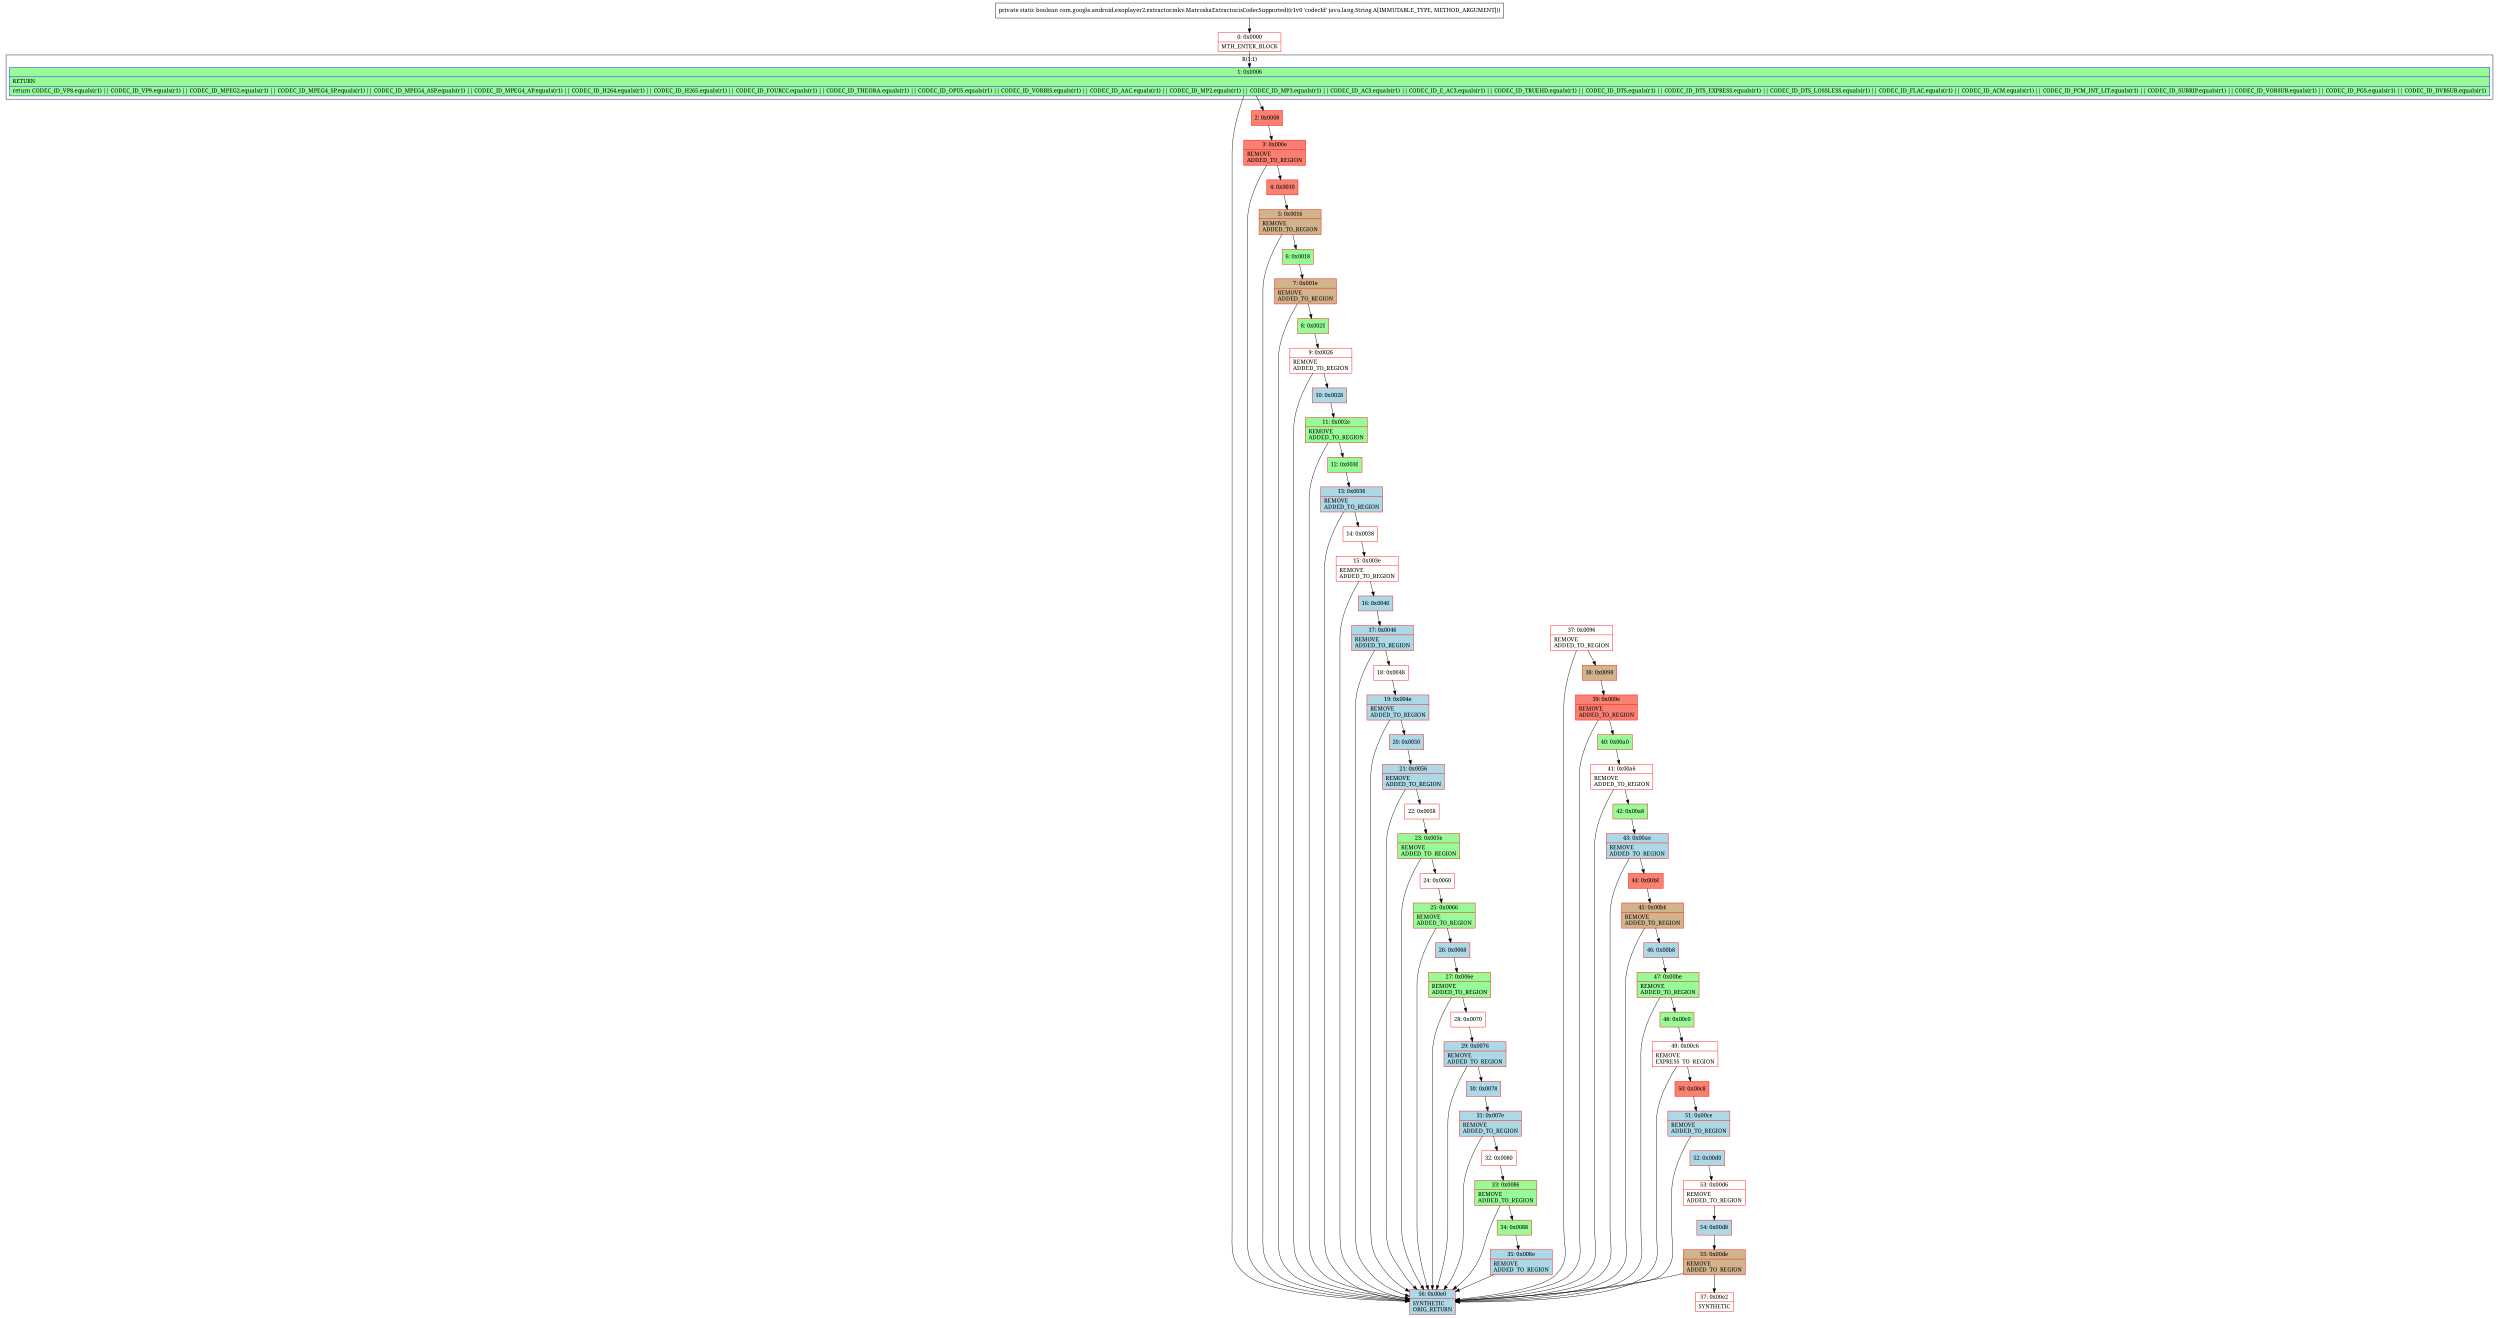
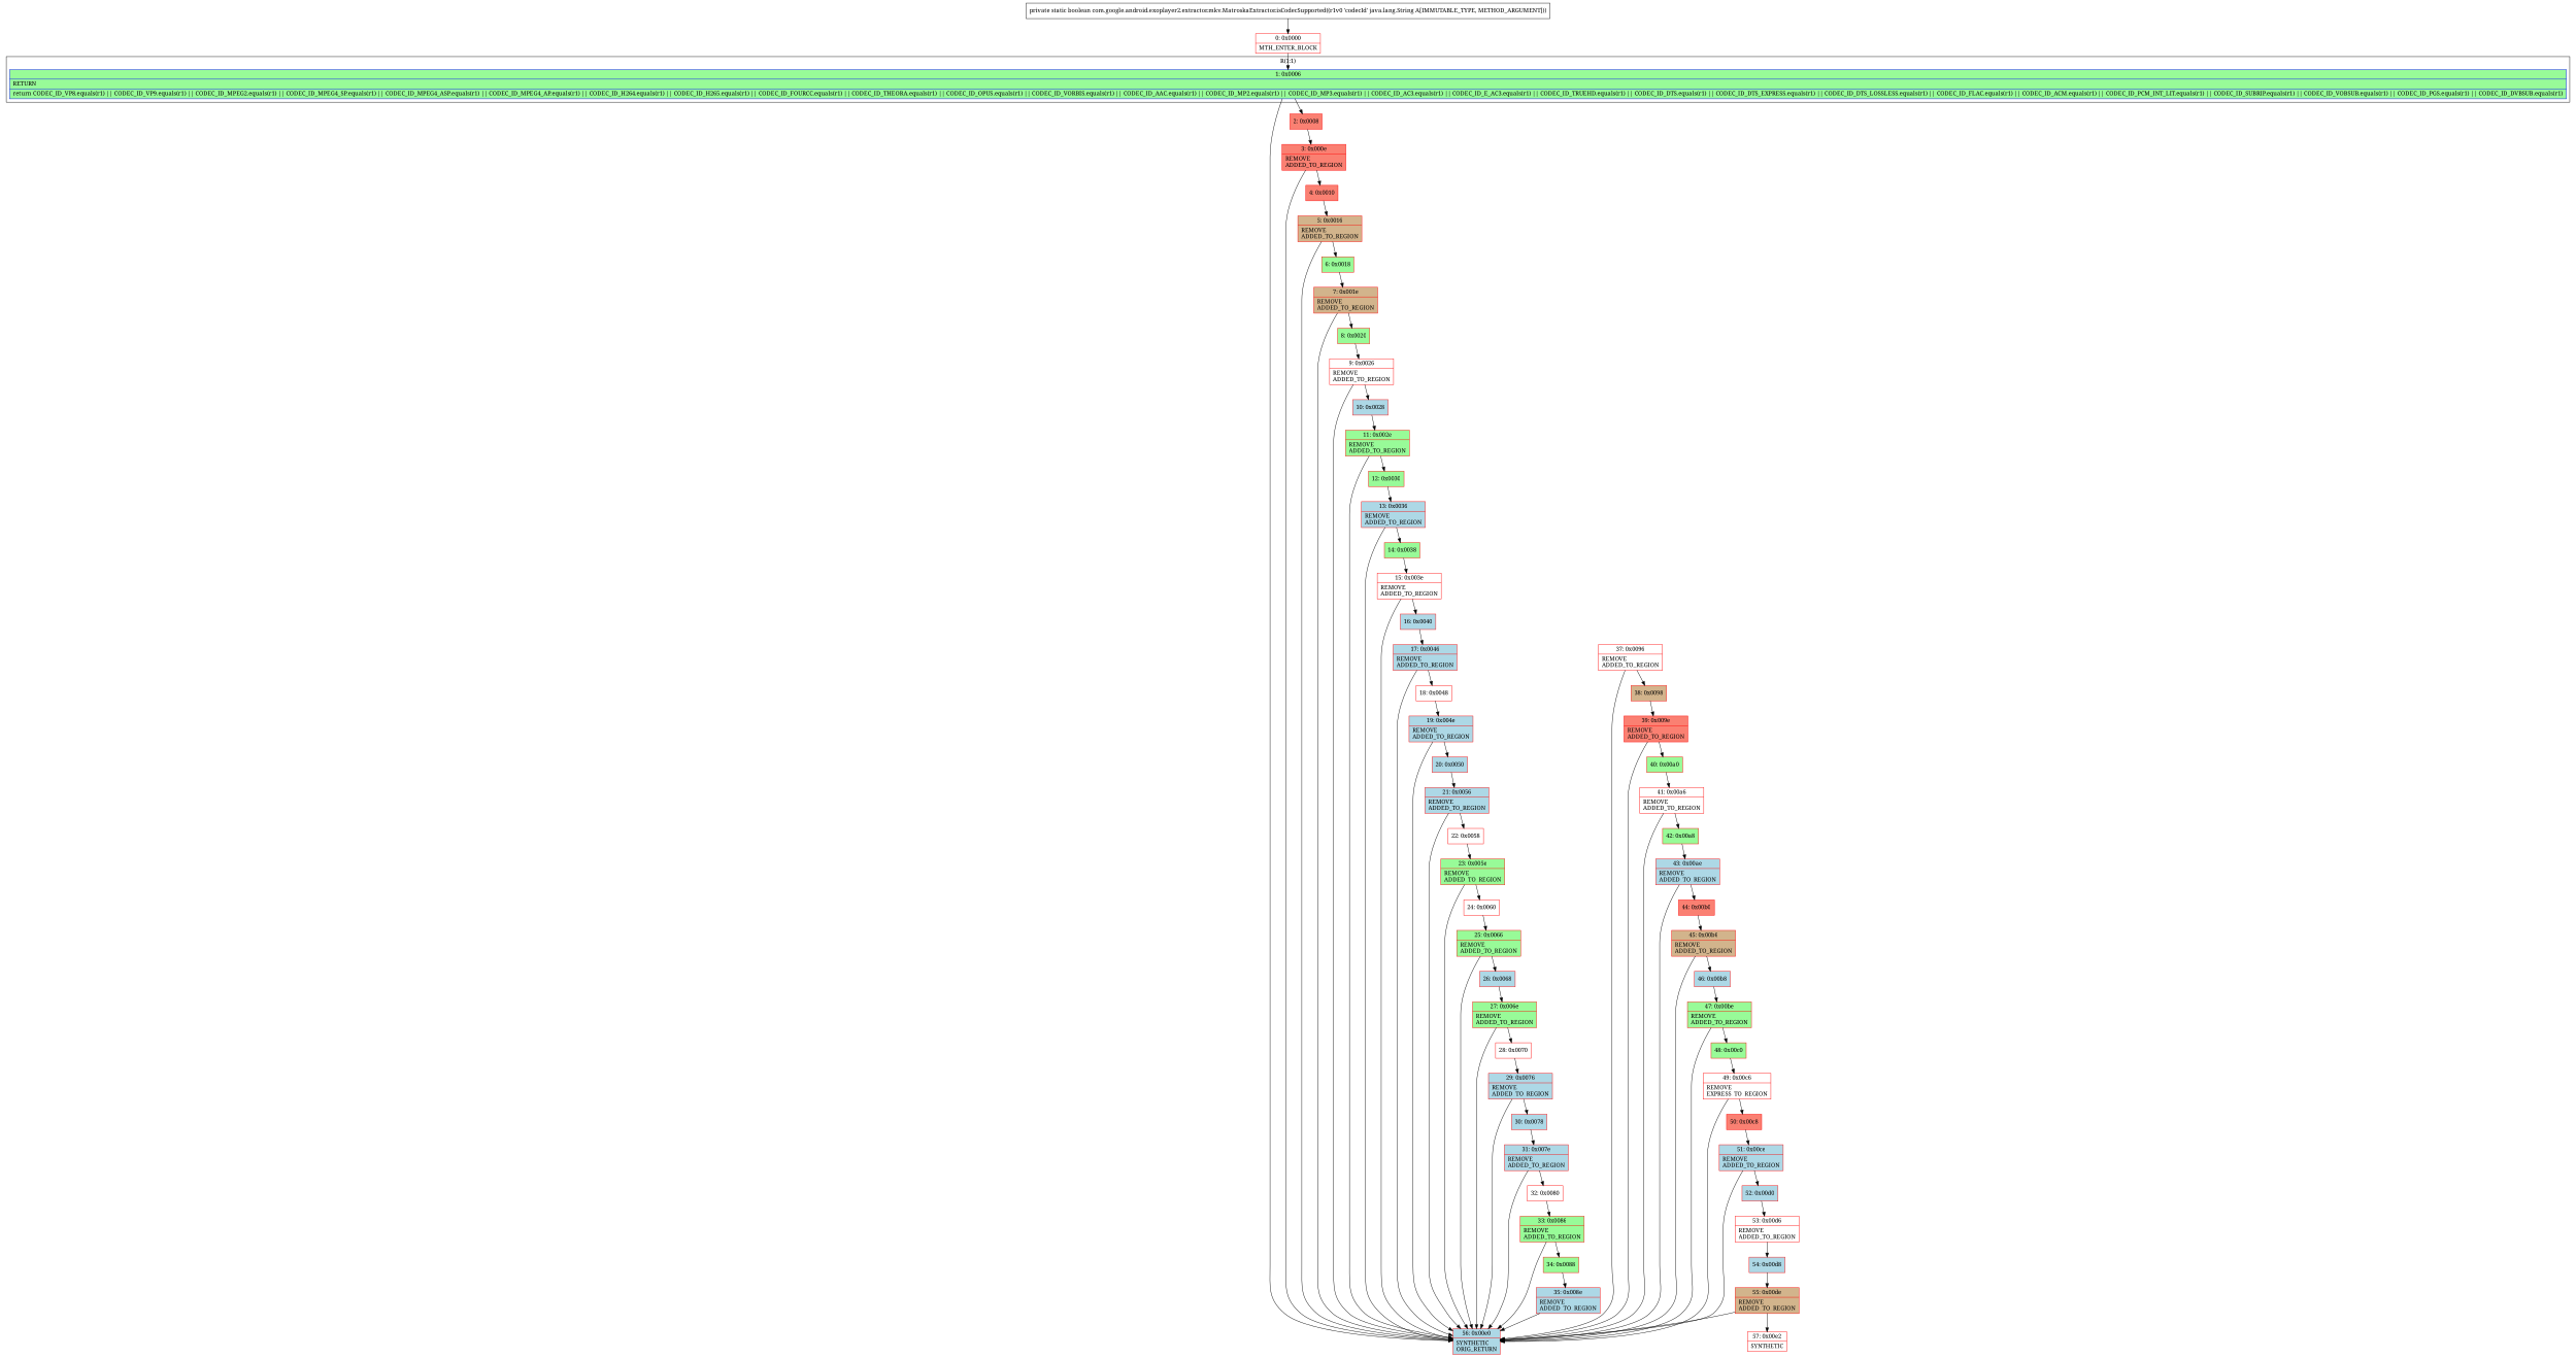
  digraph {
    fontname="Noto Serif"
    node [color=red fillcolor=lightblue fontname="Noto Serif" shape=record style=filled]
    edge [fontname="Noto Serif"]
    n1 [color=blue fillcolor=palegreen label="{1\:\ 0x0006|RETURN\l|return CODEC_ID_VP8.equals(r1) \|\| CODEC_ID_VP9.equals(r1) \|\| CODEC_ID_MPEG2.equals(r1) \|\| CODEC_ID_MPEG4_SP.equals(r1) \|\| CODEC_ID_MPEG4_ASP.equals(r1) \|\| CODEC_ID_MPEG4_AP.equals(r1) \|\| CODEC_ID_H264.equals(r1) \|\| CODEC_ID_H265.equals(r1) \|\| CODEC_ID_FOURCC.equals(r1) \|\| CODEC_ID_THEORA.equals(r1) \|\| CODEC_ID_OPUS.equals(r1) \|\| CODEC_ID_VORBIS.equals(r1) \|\| CODEC_ID_AAC.equals(r1) \|\| CODEC_ID_MP2.equals(r1) \|\| CODEC_ID_MP3.equals(r1) \|\| CODEC_ID_AC3.equals(r1) \|\| CODEC_ID_E_AC3.equals(r1) \|\| CODEC_ID_TRUEHD.equals(r1) \|\| CODEC_ID_DTS.equals(r1) \|\| CODEC_ID_DTS_EXPRESS.equals(r1) \|\| CODEC_ID_DTS_LOSSLESS.equals(r1) \|\| CODEC_ID_FLAC.equals(r1) \|\| CODEC_ID_ACM.equals(r1) \|\| CODEC_ID_PCM_INT_LIT.equals(r1) \|\| CODEC_ID_SUBRIP.equals(r1) \|\| CODEC_ID_VOBSUB.equals(r1) \|\| CODEC_ID_PGS.equals(r1) \|\| CODEC_ID_DVBSUB.equals(r1)\l}"]
    n2 [fillcolor=salmon label="{2\:\ 0x0008}"]
    n3 [label="{56\:\ 0x00e0|SYNTHETIC\lORIG_RETURN\l}"]
    n4 [fillcolor=salmon label="{3\:\ 0x000e|REMOVE\lADDED_TO_REGION\l}"]
    n5 [fillcolor=white label="{0\:\ 0x0000|MTH_ENTER_BLOCK\l}"]
    n6 [fillcolor=salmon label="{4\:\ 0x0010}"]
    n7 [fillcolor=tan label="{5\:\ 0x0016|REMOVE\lADDED_TO_REGION\l}"]
    n8 [fillcolor=palegreen label="{6\:\ 0x0018}"]
    n9 [fillcolor=tan label="{7\:\ 0x001e|REMOVE\lADDED_TO_REGION\l}"]
    n10 [fillcolor=palegreen label="{8\:\ 0x0020}"]
    n11 [fillcolor=white label="{9\:\ 0x0026|REMOVE\lADDED_TO_REGION\l}"]
    n12 [label="{10\:\ 0x0028}"]
    n13 [fillcolor=palegreen label="{11\:\ 0x002e|REMOVE\lADDED_TO_REGION\l}"]
    n14 [fillcolor=palegreen label="{12\:\ 0x0030}"]
    n15 [label="{13\:\ 0x0036|REMOVE\lADDED_TO_REGION\l}"]
-   n16 [fillcolor=white label="{14\:\ 0x0038}"]
+   n16 [fillcolor=palegreen label="{14\:\ 0x0038}"]
    n17 [fillcolor=white label="{15\:\ 0x003e|REMOVE\lADDED_TO_REGION\l}"]
    n18 [label="{16\:\ 0x0040}"]
    n19 [label="{17\:\ 0x0046|REMOVE\lADDED_TO_REGION\l}"]
    n20 [fillcolor=white label="{18\:\ 0x0048}"]
    n21 [label="{19\:\ 0x004e|REMOVE\lADDED_TO_REGION\l}"]
    n22 [label="{20\:\ 0x0050}"]
    n23 [label="{21\:\ 0x0056|REMOVE\lADDED_TO_REGION\l}"]
    n24 [fillcolor=white label="{22\:\ 0x0058}"]
    n25 [fillcolor=palegreen label="{23\:\ 0x005e|REMOVE\lADDED_TO_REGION\l}"]
    n26 [fillcolor=white label="{24\:\ 0x0060}"]
    n27 [fillcolor=palegreen label="{25\:\ 0x0066|REMOVE\lADDED_TO_REGION\l}"]
    n28 [label="{26\:\ 0x0068}"]
    n29 [fillcolor=palegreen label="{27\:\ 0x006e|REMOVE\lADDED_TO_REGION\l}"]
    n30 [fillcolor=white label="{28\:\ 0x0070}"]
    n31 [label="{29\:\ 0x0076|REMOVE\lADDED_TO_REGION\l}"]
    n32 [label="{30\:\ 0x0078}"]
    n33 [label="{31\:\ 0x007e|REMOVE\lADDED_TO_REGION\l}"]
    n34 [fillcolor=white label="{32\:\ 0x0080}"]
    n35 [fillcolor=palegreen label="{33\:\ 0x0086|REMOVE\lADDED_TO_REGION\l}"]
    n36 [fillcolor=palegreen label="{34\:\ 0x0088}"]
    n37 [label="{35\:\ 0x008e|REMOVE\lADDED_TO_REGION\l}"]
    n38 [fillcolor=white label="{37\:\ 0x0096|REMOVE\lADDED_TO_REGION\l}"]
    n39 [fillcolor=tan label="{38\:\ 0x0098}"]
    n40 [fillcolor=salmon label="{39\:\ 0x009e|REMOVE\lADDED_TO_REGION\l}"]
    n41 [fillcolor=palegreen label="{40\:\ 0x00a0}"]
    n42 [fillcolor=white label="{41\:\ 0x00a6|REMOVE\lADDED_TO_REGION\l}"]
    n43 [fillcolor=palegreen label="{42\:\ 0x00a8}"]
    n44 [label="{43\:\ 0x00ae|REMOVE\lADDED_TO_REGION\l}"]
    n45 [fillcolor=salmon label="{44\:\ 0x00b0}"]
    n46 [fillcolor=tan label="{45\:\ 0x00b6|REMOVE\lADDED_TO_REGION\l}"]
    n47 [label="{46\:\ 0x00b8}"]
    n48 [fillcolor=palegreen label="{47\:\ 0x00be|REMOVE\lADDED_TO_REGION\l}"]
    n49 [fillcolor=palegreen label="{48\:\ 0x00c0}"]
    n50 [fillcolor=white label="{49\:\ 0x00c6|REMOVE\lEXPRESS_TO_REGION\l}"]
    n51 [fillcolor=salmon label="{50\:\ 0x00c8}"]
    n52 [label="{51\:\ 0x00ce|REMOVE\lADDED_TO_REGION\l}"]
    n53 [label="{52\:\ 0x00d0}"]
    n54 [fillcolor=white label="{53\:\ 0x00d6|REMOVE\lADDED_TO_REGION\l}"]
    n55 [label="{54\:\ 0x00d8}"]
    n56 [fillcolor=tan label="{55\:\ 0x00de|REMOVE\lADDED_TO_REGION\l}"]
    n57 [fillcolor=white label="{57\:\ 0x00e2|SYNTHETIC\l}"]
    n58 [fillcolor=white label="{private static boolean com.google.android.exoplayer2.extractor.mkv.MatroskaExtractor.isCodecSupported((r1v0 'codecId' java.lang.String A[IMMUTABLE_TYPE, METHOD_ARGUMENT])) }" color=""]
    subgraph cluster_1 {
      label="R(1:1)"
      n1
    }
    n1 -> n2
    n1 -> n3
    n2 -> n4
    n4 -> n3
    n4 -> n6
    n5 -> n1
    n6 -> n7
    n7 -> n3
    n7 -> n8
    n8 -> n9
    n9 -> n3
    n9 -> n10
    n10 -> n11
    n11 -> n3
    n11 -> n12
    n12 -> n13
    n13 -> n3
    n13 -> n14
    n14 -> n15
    n15 -> n3
    n15 -> n16
    n16 -> n17
    n17 -> n3
    n17 -> n18
    n18 -> n19
    n19 -> n3
    n19 -> n20
    n20 -> n21
    n21 -> n3
    n21 -> n22
    n22 -> n23
    n23 -> n3
    n23 -> n24
    n24 -> n25
    n25 -> n3
    n25 -> n26
    n26 -> n27
    n27 -> n3
    n27 -> n28
    n28 -> n29
    n29 -> n3
    n29 -> n30
    n30 -> n31
    n31 -> n3
    n31 -> n32
    n32 -> n33
    n33 -> n3
    n33 -> n34
    n34 -> n35
    n35 -> n3
    n35 -> n36
    n36 -> n37
    n37 -> n3
    n38 -> n3
    n38 -> n39
    n39 -> n40
    n40 -> n3
    n40 -> n41
    n41 -> n42
    n42 -> n3
    n42 -> n43
    n43 -> n44
    n44 -> n3
    n44 -> n45
    n45 -> n46
    n46 -> n3
    n46 -> n47
    n47 -> n48
    n48 -> n3
    n48 -> n49
    n49 -> n50
    n50 -> n3
    n50 -> n51
    n51 -> n52
    n52 -> n3
+   n52 -> n53
    n53 -> n54
    n54 -> n55
    n55 -> n56
    n56 -> n3
    n56 -> n57
    n58 -> n5
  }
